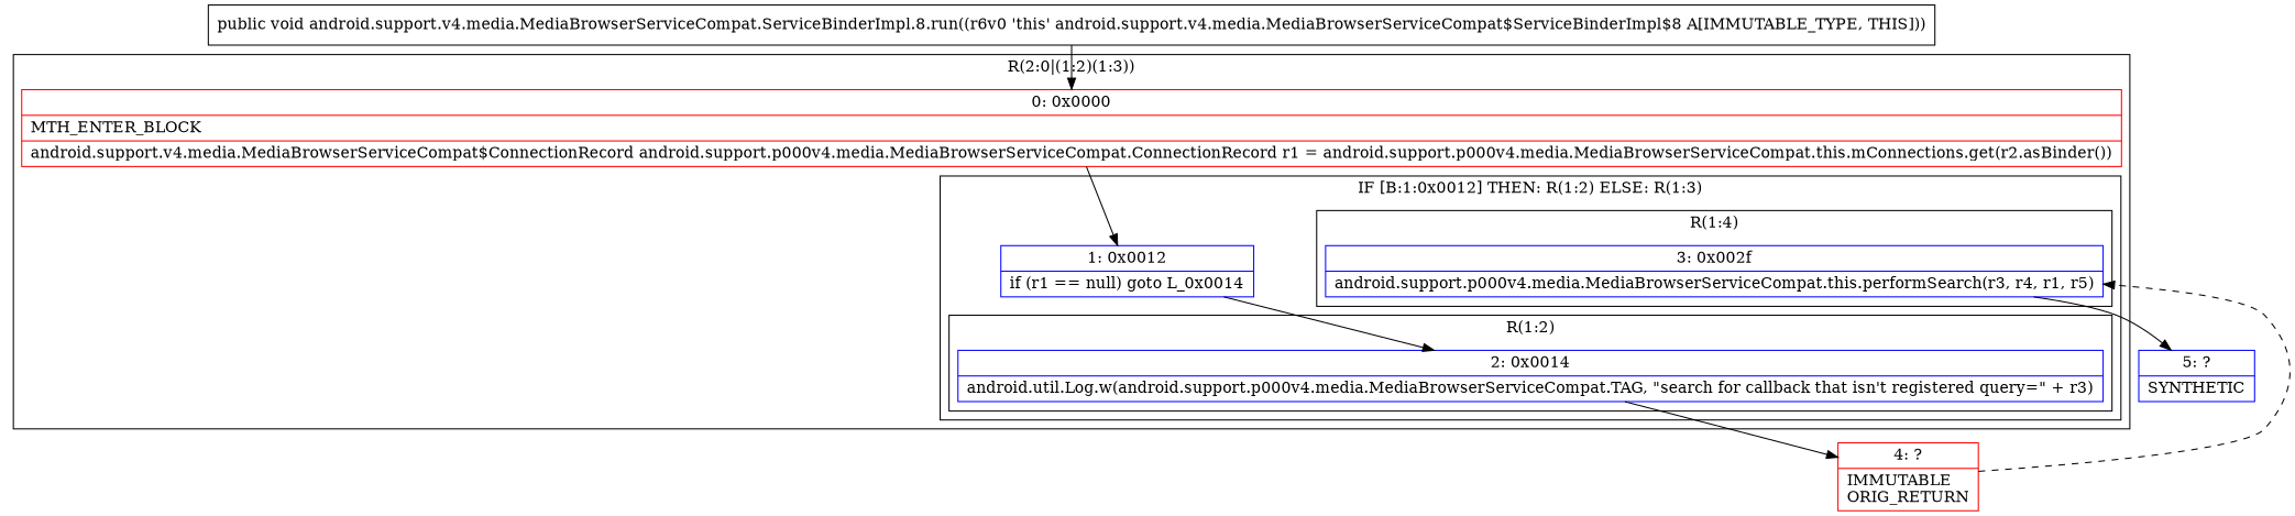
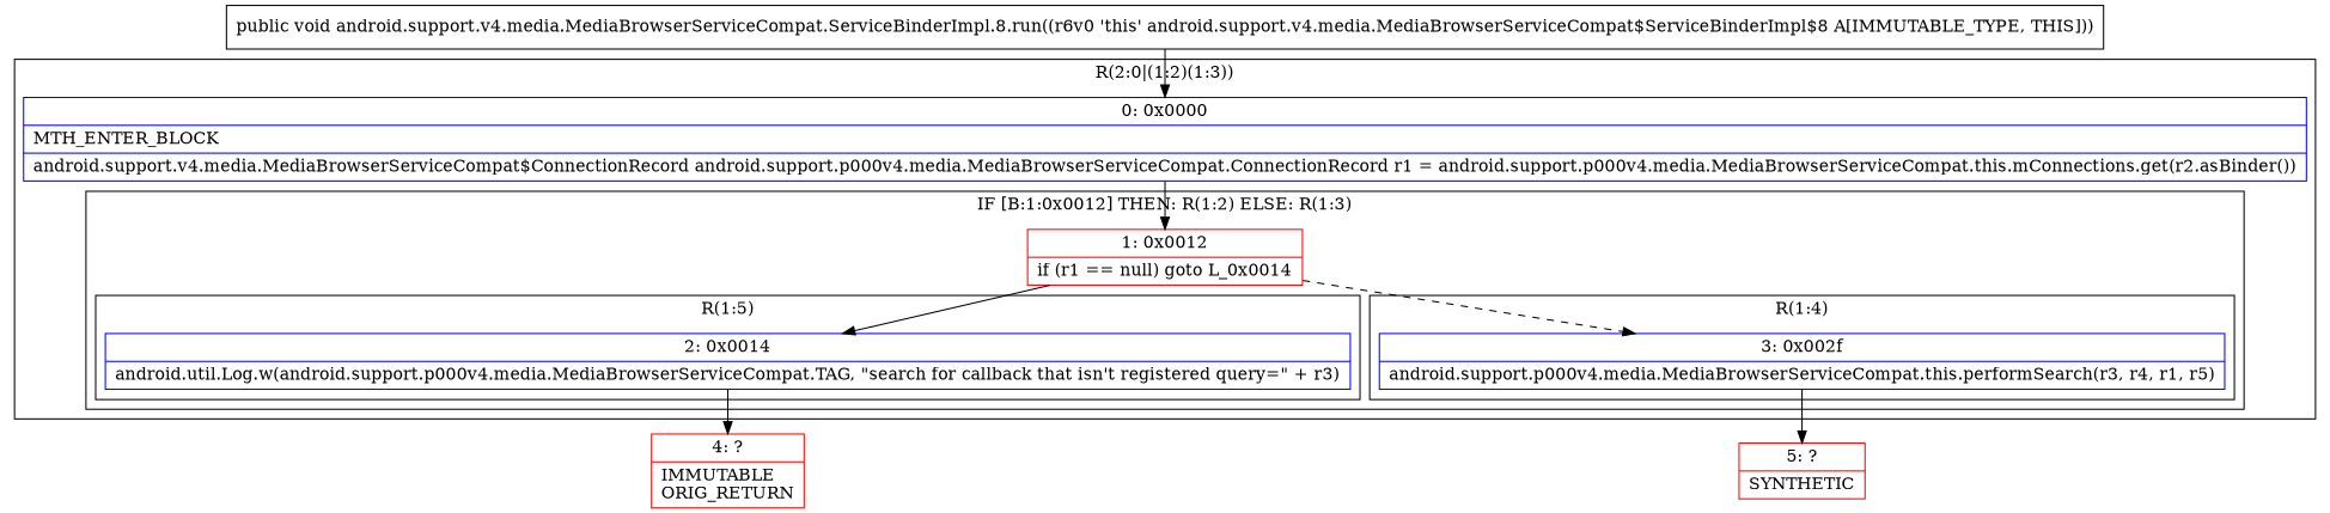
  digraph {
    node [color=blue shape=record]
    n1 [label="{2\:\ 0x0014|android.util.Log.w(android.support.p000v4.media.MediaBrowserServiceCompat.TAG, \"search for callback that isn't registered query=\" + r3)\l}"]
    n2 [label="{3\:\ 0x002f|android.support.p000v4.media.MediaBrowserServiceCompat.this.performSearch(r3, r4, r1, r5)\l}"]
-   n3 [label="{1\:\ 0x0012|if (r1 == null) goto L_0x0014\l}"]
-   n4 [color=red label="{0\:\ 0x0000|MTH_ENTER_BLOCK\l|android.support.v4.media.MediaBrowserServiceCompat$ConnectionRecord android.support.p000v4.media.MediaBrowserServiceCompat.ConnectionRecord r1 = android.support.p000v4.media.MediaBrowserServiceCompat.this.mConnections.get(r2.asBinder())\l}"]
+   n3 [color=red label="{1\:\ 0x0012|if (r1 == null) goto L_0x0014\l}"]
+   n4 [label="{0\:\ 0x0000|MTH_ENTER_BLOCK\l|android.support.v4.media.MediaBrowserServiceCompat$ConnectionRecord android.support.p000v4.media.MediaBrowserServiceCompat.ConnectionRecord r1 = android.support.p000v4.media.MediaBrowserServiceCompat.this.mConnections.get(r2.asBinder())\l}"]
    n5 [color=red label="{4\:\ ?|IMMUTABLE\lORIG_RETURN\l}"]
-   n6 [label="{5\:\ ?|SYNTHETIC\l}"]
+   n6 [color=red label="{5\:\ ?|SYNTHETIC\l}"]
    n7 [label="{public void android.support.v4.media.MediaBrowserServiceCompat.ServiceBinderImpl.8.run((r6v0 'this' android.support.v4.media.MediaBrowserServiceCompat$ServiceBinderImpl$8 A[IMMUTABLE_TYPE, THIS])) }" color=""]
    subgraph cluster_1 {
      label="R(2:0|(1:2)(1:3))"
      n4
      subgraph cluster_2 {
        label="IF [B:1:0x0012] THEN: R(1:2) ELSE: R(1:3)"
        n3
        subgraph cluster_3 {
-         label="R(1:2)"
+         label="R(1:5)"
          n1
        }
        subgraph cluster_4 {
          label="R(1:4)"
          n2
        }
      }
    }
    n1 -> n5
    n2 -> n6
    n3 -> n1
-   n5 -> n2 [style=dashed]
+   n3 -> n2 [style=dashed]
    n4 -> n3
    n7 -> n4
  }
